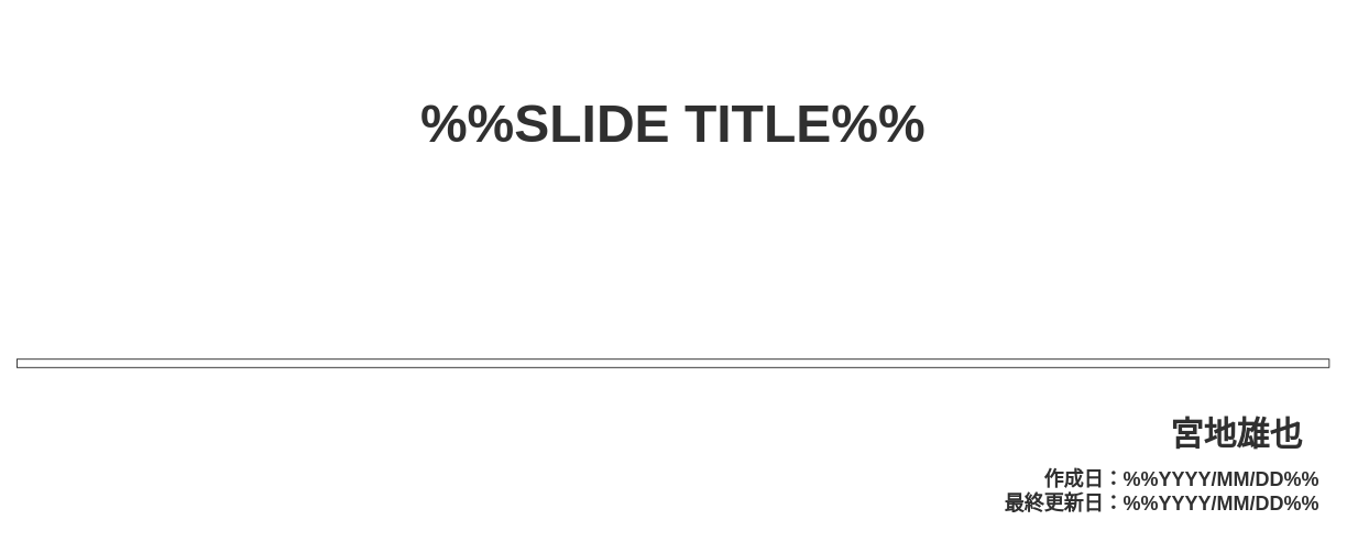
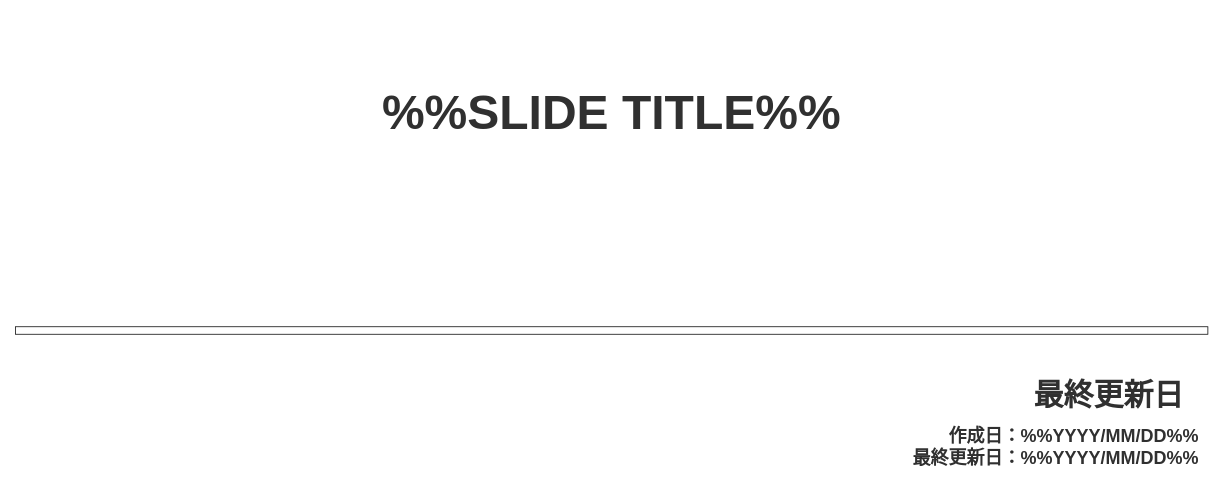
  <mxCell id="0" />
  <mxCell id="1" parent="0" />
  <mxCell id="2" value="%%SLIDE TITLE%%" style="text;strokeColor=none;align=center;fillColor=none;html=1;verticalAlign=middle;whiteSpace=wrap;rounded=0;fontSize=64;fontColor=#303030;fontStyle=1" parent="1" vertex="1"><mxGeometry x="330" y="20" width="970" height="260" as="geometry" /></mxCell>
  <mxCell id="3" value="" style="rounded=0;whiteSpace=wrap;html=1;fontSize=36;fontColor=#303030;" parent="1" vertex="1"><mxGeometry y="435" width="1590" height="10" as="geometry" x="20" /></mxCell>
- <mxCell id="4" value="宮地雄也" style="text;strokeColor=none;align=right;fillColor=none;html=1;verticalAlign=middle;whiteSpace=wrap;rounded=0;fontSize=40;fontColor=#303030;fontStyle=1" parent="1" vertex="1"><mxGeometry x="1360" y="485" width="220" height="80" as="geometry" /></mxCell>
+ <mxCell id="4" value="最終更新日" style="text;strokeColor=none;align=right;fillColor=none;html=1;verticalAlign=middle;whiteSpace=wrap;rounded=0;fontSize=40;fontColor=#303030;fontStyle=1" parent="1" vertex="1"><mxGeometry x="1360" y="485" width="220" height="80" as="geometry" /></mxCell>
  <mxCell id="5" value="作成日：%%YYYY/MM/DD%%&lt;br&gt;最終更新日：%%YYYY/MM/DD%%" style="text;strokeColor=none;align=right;fillColor=none;html=1;verticalAlign=middle;whiteSpace=wrap;rounded=0;fontSize=24;fontColor=#303030;fontStyle=1" parent="1" vertex="1"><mxGeometry x="1060" y="555" width="540" height="80" as="geometry" /></mxCell>
